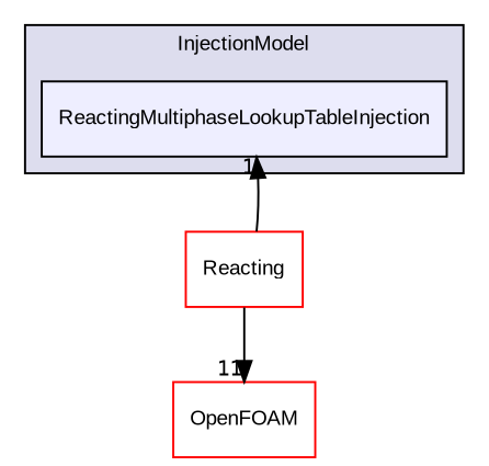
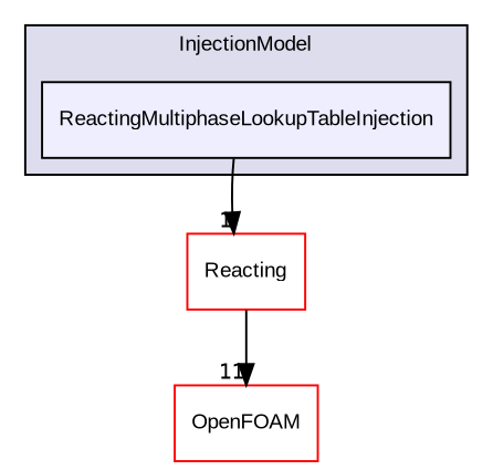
  digraph {
    compound=true
    fontname="Liberation Sans"
    node [fontname="Liberation Sans" fontsize=10 shape=box color=red]
    edge [fontname="Liberation Sans" labeldistance=1.5 labelfontname=Helvetica labelfontsize=10]
    n1 [fillcolor="#eeeeff" label=ReactingMultiphaseLookupTableInjection pencolor=black style=filled color=""]
    n2 [label=Reacting]
    n3 [label=OpenFOAM]
    subgraph cluster_1 {
      bgcolor="#ddddee"
      fontsize=10
      label=InjectionModel
      pencolor=black
      n1
    }
-   n2 -> n1 [headlabel=1]
+   n1 -> n2 [headlabel=1]
    n2 -> n3 [headlabel=11]
  }
